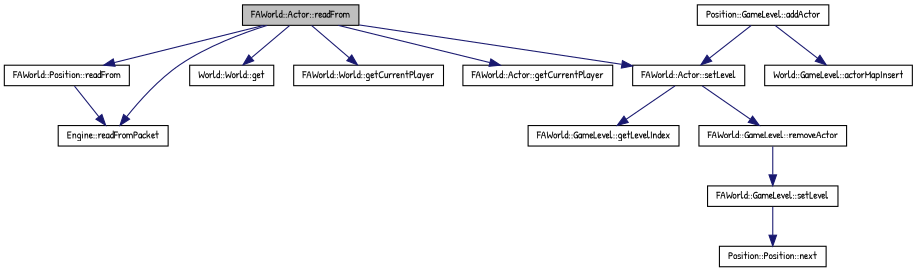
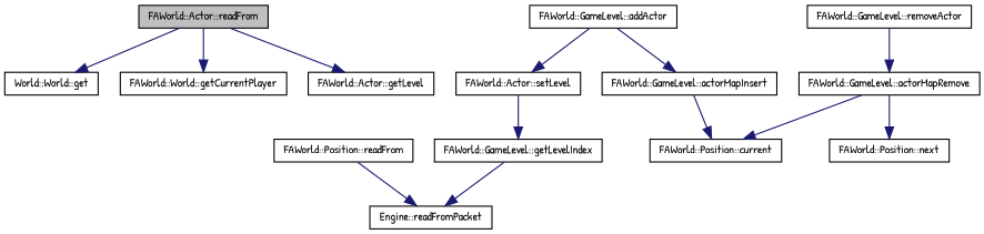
  digraph {
    fontname="Patrick Hand"
    rankdir=TB
    node [color=black fillcolor=white fontname="Patrick Hand" fontsize=10 shape=record style=filled]
    edge [color=midnightblue fontname="Patrick Hand" fontsize=10 labelfontname=Helvetica labelfontsize=10 style=solid]
    n1 [fillcolor=grey75 fontcolor=black height=0.2 label="FAWorld::Actor::readFrom" width=0.4]
    n2 [height=0.2 label="FAWorld::Position::readFrom" width=0.4]
    n3 [height=0.2 label="Engine::readFromPacket" width=0.4]
    n4 [height=0.2 label="World::World::get" width=0.4]
    n5 [height=0.2 label="FAWorld::World::getCurrentPlayer" width=0.4]
    n6 [height=0.2 label="FAWorld::Actor::setLevel" width=0.4]
-   n7 [height=0.2 label="FAWorld::Actor::getCurrentPlayer" width=0.4]
+   n7 [height=0.2 label="FAWorld::Actor::getLevel" width=0.4]
    n8 [height=0.2 label="FAWorld::GameLevel::getLevelIndex" width=0.4]
    n9 [height=0.2 label="FAWorld::GameLevel::removeActor" width=0.4]
-   n10 [height=0.2 label="FAWorld::GameLevel::setLevel" width=0.4]
-   n11 [height=0.2 label="Position::GameLevel::addActor" width=0.4]
-   n12 [height=0.2 label="World::GameLevel::actorMapInsert" width=0.4]
-   n14 [height=0.2 label="Position::Position::next" width=0.4]
-   n1 -> n2
-   n1 -> n3
+   n10 [height=0.2 label="FAWorld::GameLevel::actorMapRemove" width=0.4]
+   n11 [height=0.2 label="FAWorld::GameLevel::addActor" width=0.4]
+   n12 [height=0.2 label="FAWorld::GameLevel::actorMapInsert" width=0.4]
+   n13 [height=0.2 label="FAWorld::Position::current" width=0.4]
+   n14 [height=0.2 label="FAWorld::Position::next" width=0.4]
+   n8 -> n3
    n1 -> n4
    n1 -> n5
-   n1 -> n6
    n1 -> n7
    n2 -> n3
    n6 -> n8
-   n6 -> n9
    n9 -> n10
+   n10 -> n13
    n10 -> n14
    n11 -> n6
    n11 -> n12
+   n12 -> n13
  }
